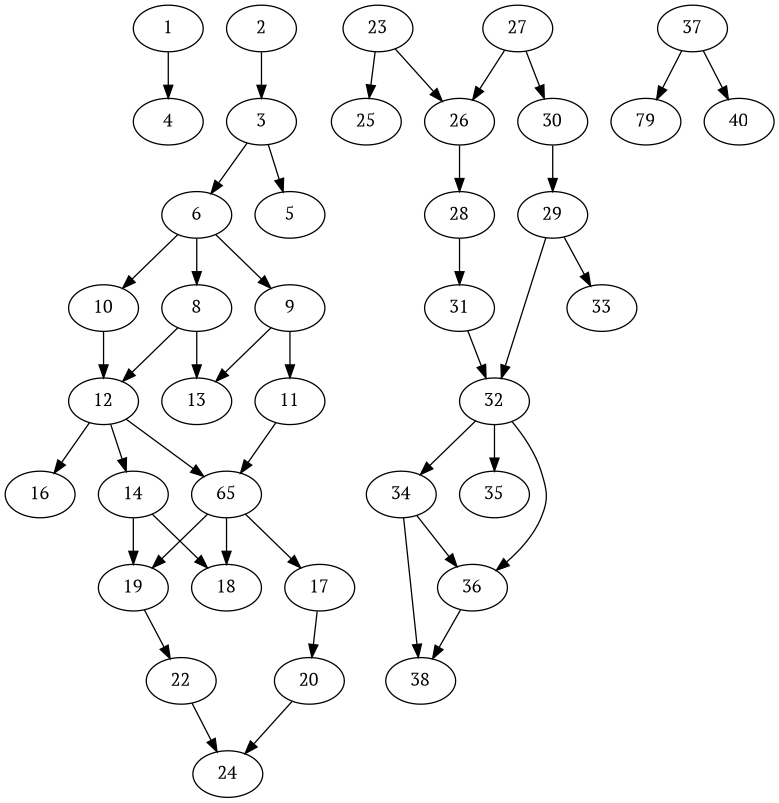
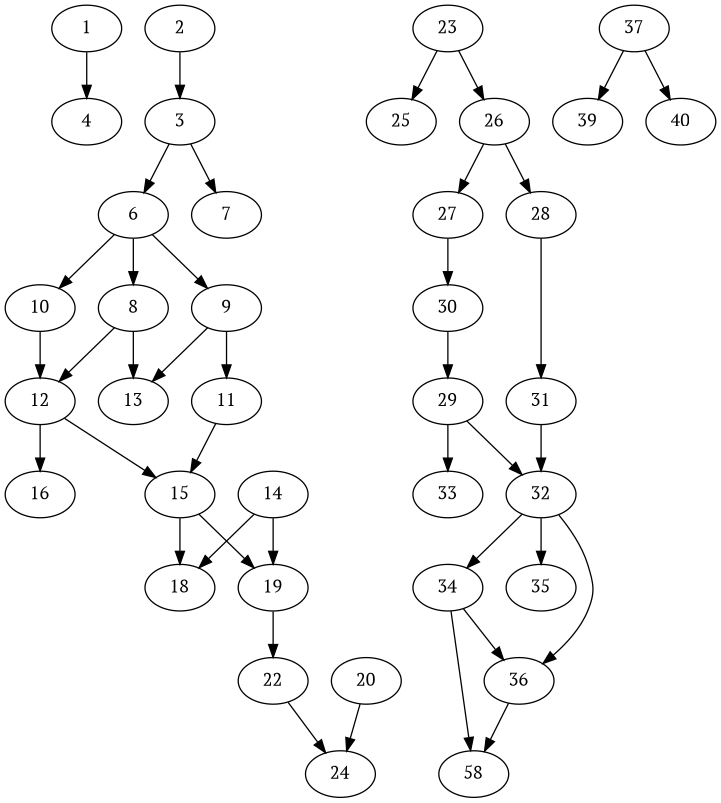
  digraph {
    fontname="PT Serif"
    node [alpha=0.03 fontname="PT Serif"]
    edge [fontname="PT Serif"]
    1 [alpha=0.20 expect_size=21209088]
    4 [alpha=0.19 expect_size=20118528]
    2 [alpha=0.16 expect_size=7118848]
    3 [alpha=0.09 expect_size=40680448]
    6 [alpha=0.18 expect_size=17006592]
-   7 [alpha=0.14 expect_size=42554368 label=5]
+   7 [alpha=0.14 expect_size=42554368]
    10 [alpha=0.11 expect_size=49490944]
    8 [alpha=0.16 expect_size=29600768]
    9 [alpha=0.06 expect_size=44436480]
    12 [alpha=0.07 expect_size=43431936]
    13 [alpha=0.04 expect_size=33374208]
    11 [alpha=0.15 expect_size=44576768]
-   15 [alpha=0.10 expect_size=5506048 label=65]
+   15 [alpha=0.10 expect_size=5506048]
    14 [expect_size=6720512]
    16 [alpha=0.05 expect_size=19003392]
    18 [alpha=0.16 expect_size=48014336]
    19 [alpha=0.01 expect_size=37742592]
-   17 [alpha=0.12 expect_size=14517248]
    22 [alpha=0.04 expect_size=20923392]
    20 [expect_size=5640192]
    24 [alpha=0.01 expect_size=45479936]
    23 [alpha=0.09 expect_size=36644864]
    25 [alpha=0.13 expect_size=5268480]
    26 [alpha=0.10 expect_size=29207552]
    27 [expect_size=41185280]
    28 [alpha=0.06 expect_size=23382016]
    30 [alpha=0.05 expect_size=15770624]
    31 [alpha=0.00 expect_size=23964672]
    29 [alpha=0.06 expect_size=14382080]
    32 [alpha=0.12 expect_size=7746560]
    33 [alpha=0.15 expect_size=16179200]
    34 [alpha=0.19 expect_size=37513216]
    35 [expect_size=39439360]
    36 [alpha=0.13 expect_size=22827008]
-   38 [alpha=0.19 expect_size=6588416]
+   38 [alpha=0.19 expect_size=6588416 label=58]
    37 [alpha=0.07 expect_size=46624768]
-   39 [alpha=0.05 expect_size=21447680 label=79]
+   39 [alpha=0.05 expect_size=21447680]
    40 [alpha=0.11 expect_size=36024320]
    1 -> 4
    2 -> 3
    3 -> 6
    3 -> 7
    6 -> 10
    6 -> 8
    6 -> 9
    10 -> 12
    8 -> 12
    8 -> 13
    9 -> 13
    9 -> 11
    12 -> 15
-   12 -> 14
    12 -> 16
    11 -> 15
    15 -> 18
    15 -> 19
-   15 -> 17
    14 -> 18
    14 -> 19
    19 -> 22
-   17 -> 20
    22 -> 24
    20 -> 24
    23 -> 25
    23 -> 26
-   27 -> 26
+   26 -> 27
    26 -> 28
    27 -> 30
    28 -> 31
    30 -> 29
    31 -> 32
    29 -> 32
    29 -> 33
    32 -> 34
    32 -> 35
    32 -> 36
    34 -> 36
    34 -> 38
    36 -> 38
    37 -> 39
    37 -> 40
  }
